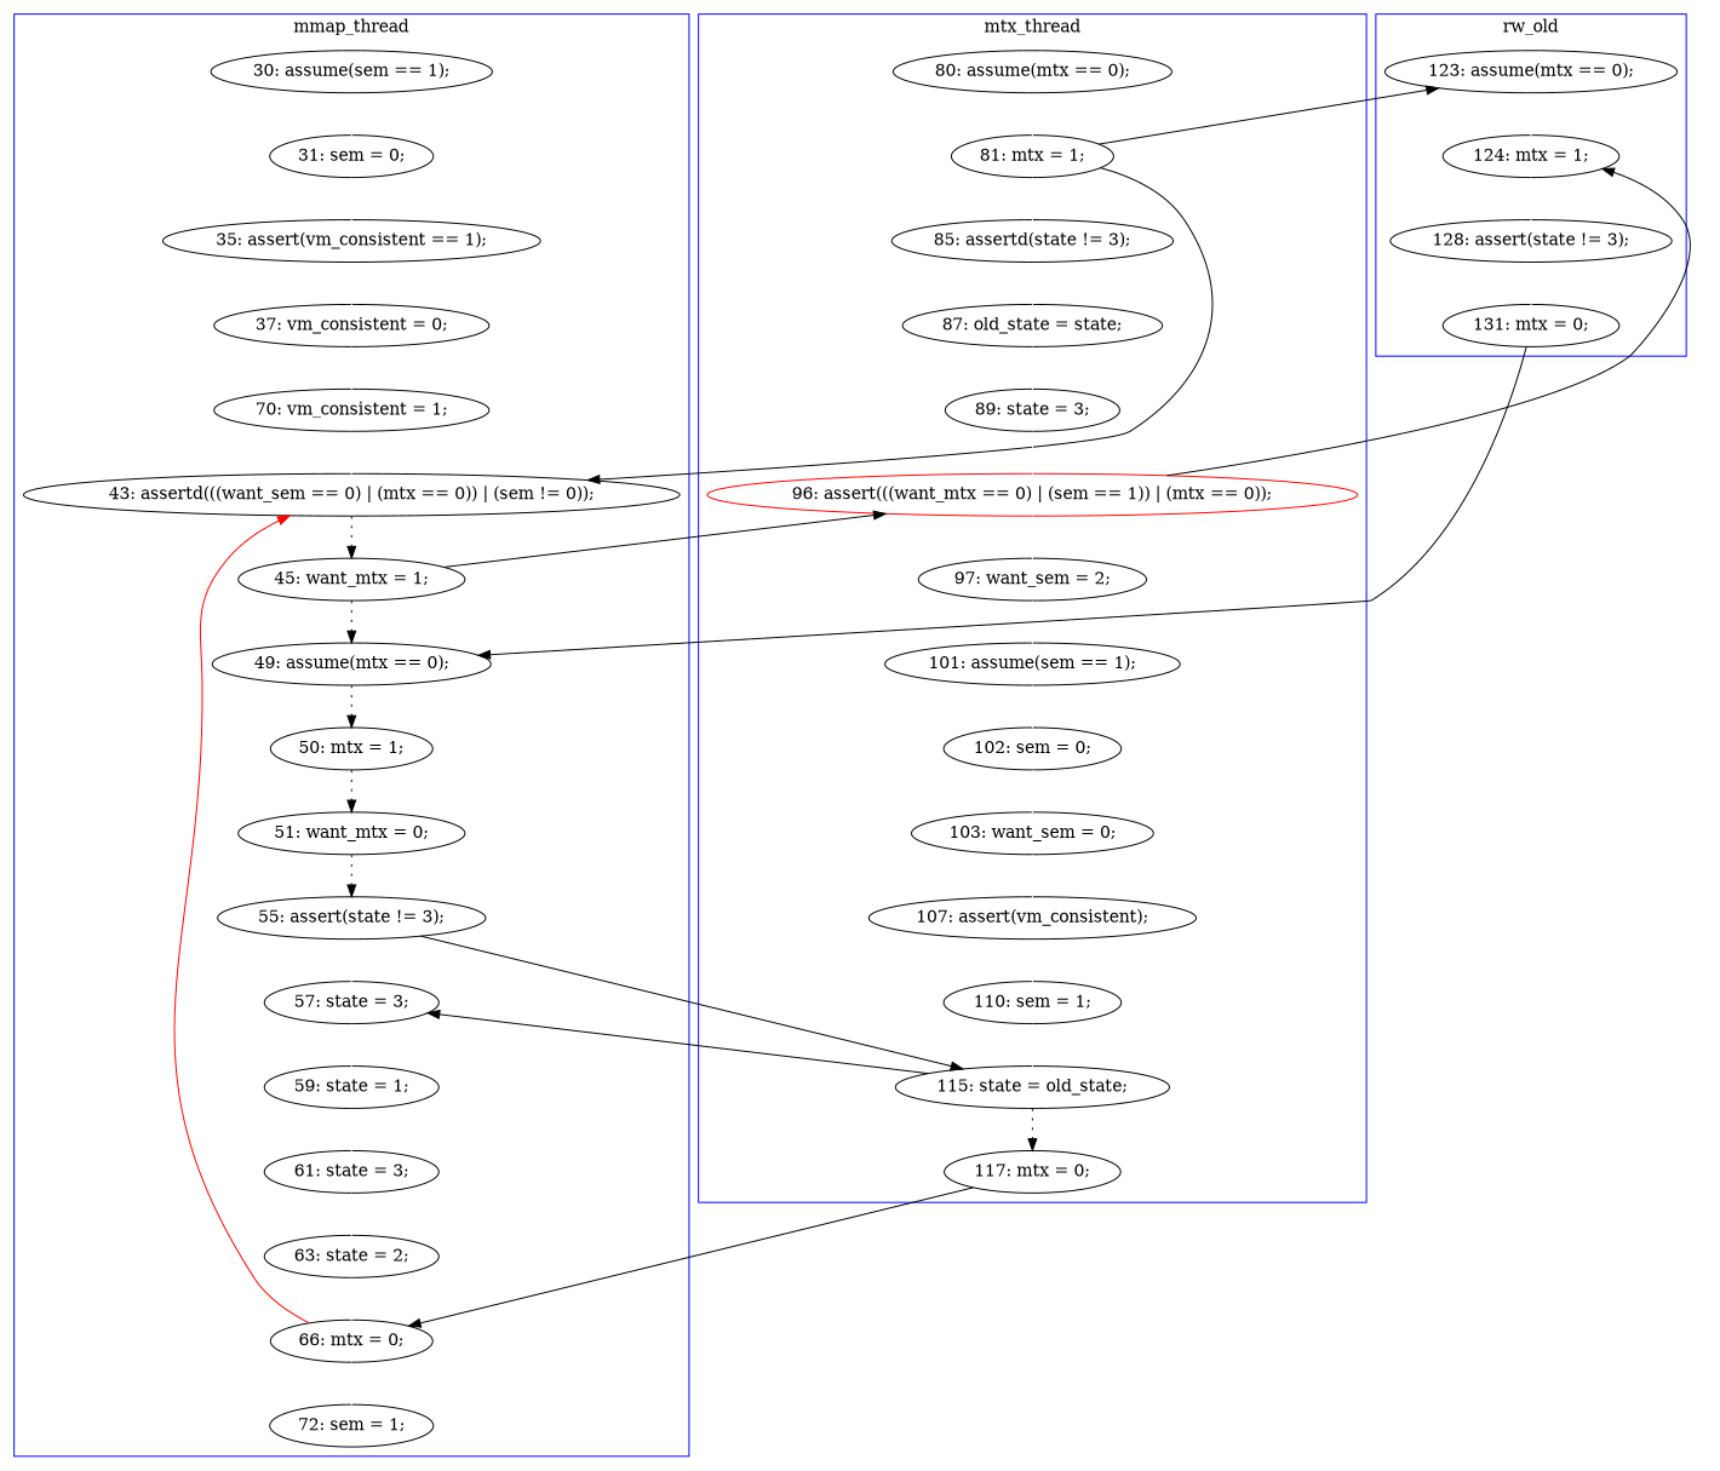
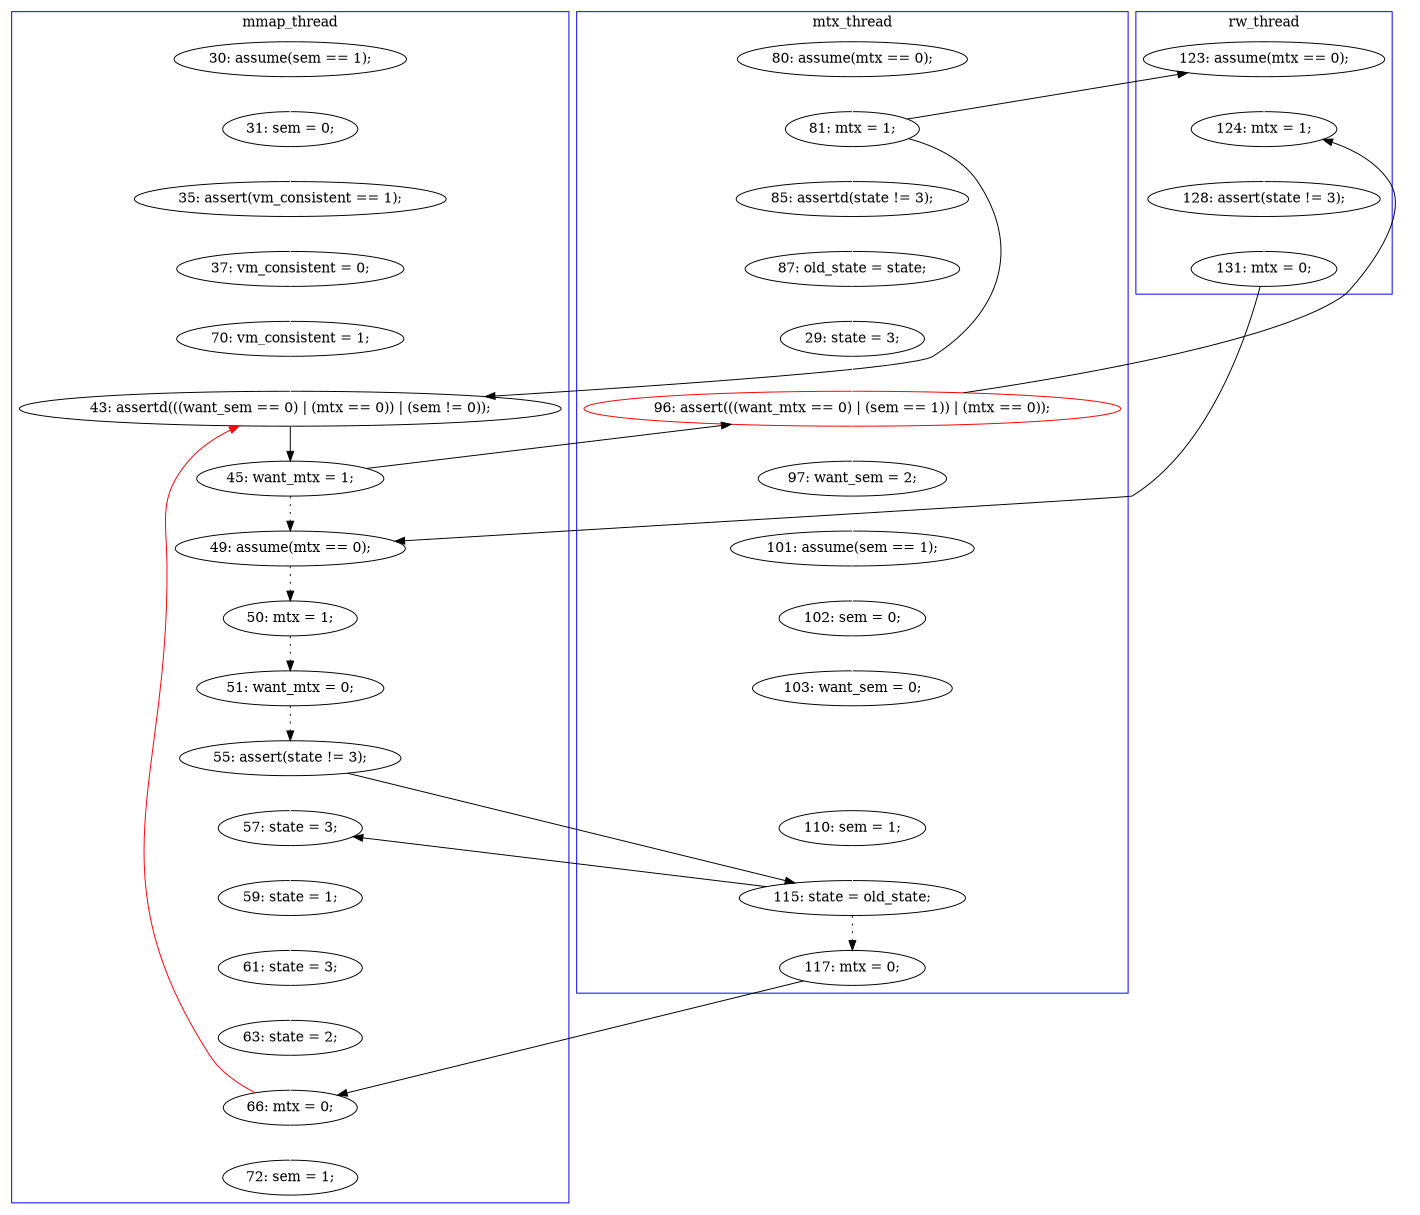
  digraph {
    edge [color=white style=solid]
    n1 [color=red label="96: assert(((want_mtx == 0) | (sem == 1)) | (mtx == 0));"]
    n2 [label="80: assume(mtx == 0);"]
    n3 [label="81: mtx = 1;"]
    n4 [label="97: want_sem = 2;"]
    n5 [label="101: assume(sem == 1);"]
    n6 [label="102: sem = 0;"]
    n7 [label="103: want_sem = 0;"]
-   n8 [label="89: state = 3;"]
+   n8 [label="29: state = 3;"]
    n9 [label="115: state = old_state;"]
    n10 [label="117: mtx = 0;"]
-   n11 [label="107: assert(vm_consistent);"]
    n12 [label="110: sem = 1;"]
    n13 [label="85: assertd(state != 3);"]
    n14 [label="87: old_state = state;"]
    n15 [label="66: mtx = 0;"]
    n16 [label="43: assertd(((want_sem == 0) | (mtx == 0)) | (sem != 0));"]
    n17 [label="70: vm_consistent = 1;"]
    n18 [label="72: sem = 1;"]
    n19 [label="50: mtx = 1;"]
    n20 [label="51: want_mtx = 0;"]
    n21 [label="57: state = 3;"]
    n22 [label="45: want_mtx = 1;"]
    n23 [label="49: assume(mtx == 0);"]
    n24 [label="31: sem = 0;"]
    n25 [label="35: assert(vm_consistent == 1);"]
    n26 [label="30: assume(sem == 1);"]
    n27 [label="37: vm_consistent = 0;"]
    n28 [label="55: assert(state != 3);"]
    n29 [label="63: state = 2;"]
    n30 [label="59: state = 1;"]
    n31 [label="61: state = 3;"]
    n32 [label="124: mtx = 1;"]
    n33 [label="128: assert(state != 3);"]
    n34 [label="123: assume(mtx == 0);"]
    n35 [label="131: mtx = 0;"]
    subgraph cluster_1 {
      color=blue
      label=mtx_thread
      n1
      n2
      n3
      n4
      n5
      n6
      n7
      n8
      n9
      n10
-     n11
      n12
      n13
      n14
    }
    subgraph cluster_2 {
      color=blue
      label=mmap_thread
      n15
      n16
      n17
      n18
      n19
      n20
      n21
      n22
      n23
      n24
      n25
      n26
      n27
      n28
      n29
      n30
      n31
    }
    subgraph cluster_3 {
      color=blue
-     label=rw_old
+     label=rw_thread
      n32
      n33
      n34
      n35
    }
    n1 -> n4
    n1 -> n32 [color=black constraint=false]
    n2 -> n3
    n3 -> n13
    n3 -> n16 [color=black constraint=false]
    n3 -> n34 [color=black constraint=false]
    n4 -> n5
    n5 -> n6
    n6 -> n7
-   n7 -> n11
    n8 -> n1
    n9 -> n10 [color=black style=dotted]
    n9 -> n21 [color=black constraint=false]
    n10 -> n15 [color=black constraint=false]
-   n11 -> n12
    n12 -> n9
    n13 -> n14
    n14 -> n8
    n15 -> n16 [color=red constraint=false]
    n15 -> n18
-   n16 -> n22 [color=black style=dotted]
+   n16 -> n22 [color=black]
    n17 -> n16
    n19 -> n20 [color=black style=dotted]
    n20 -> n28 [color=black style=dotted]
    n21 -> n30
    n22 -> n1 [color=black constraint=false]
    n22 -> n23 [color=black style=dotted]
    n23 -> n19 [color=black style=dotted]
    n24 -> n25
    n25 -> n27
    n26 -> n24
    n27 -> n17
    n28 -> n9 [color=black constraint=false]
    n28 -> n21
    n29 -> n15
    n30 -> n31
    n31 -> n29
    n32 -> n33
    n33 -> n35
    n34 -> n32
    n35 -> n23 [color=black constraint=false]
  }
